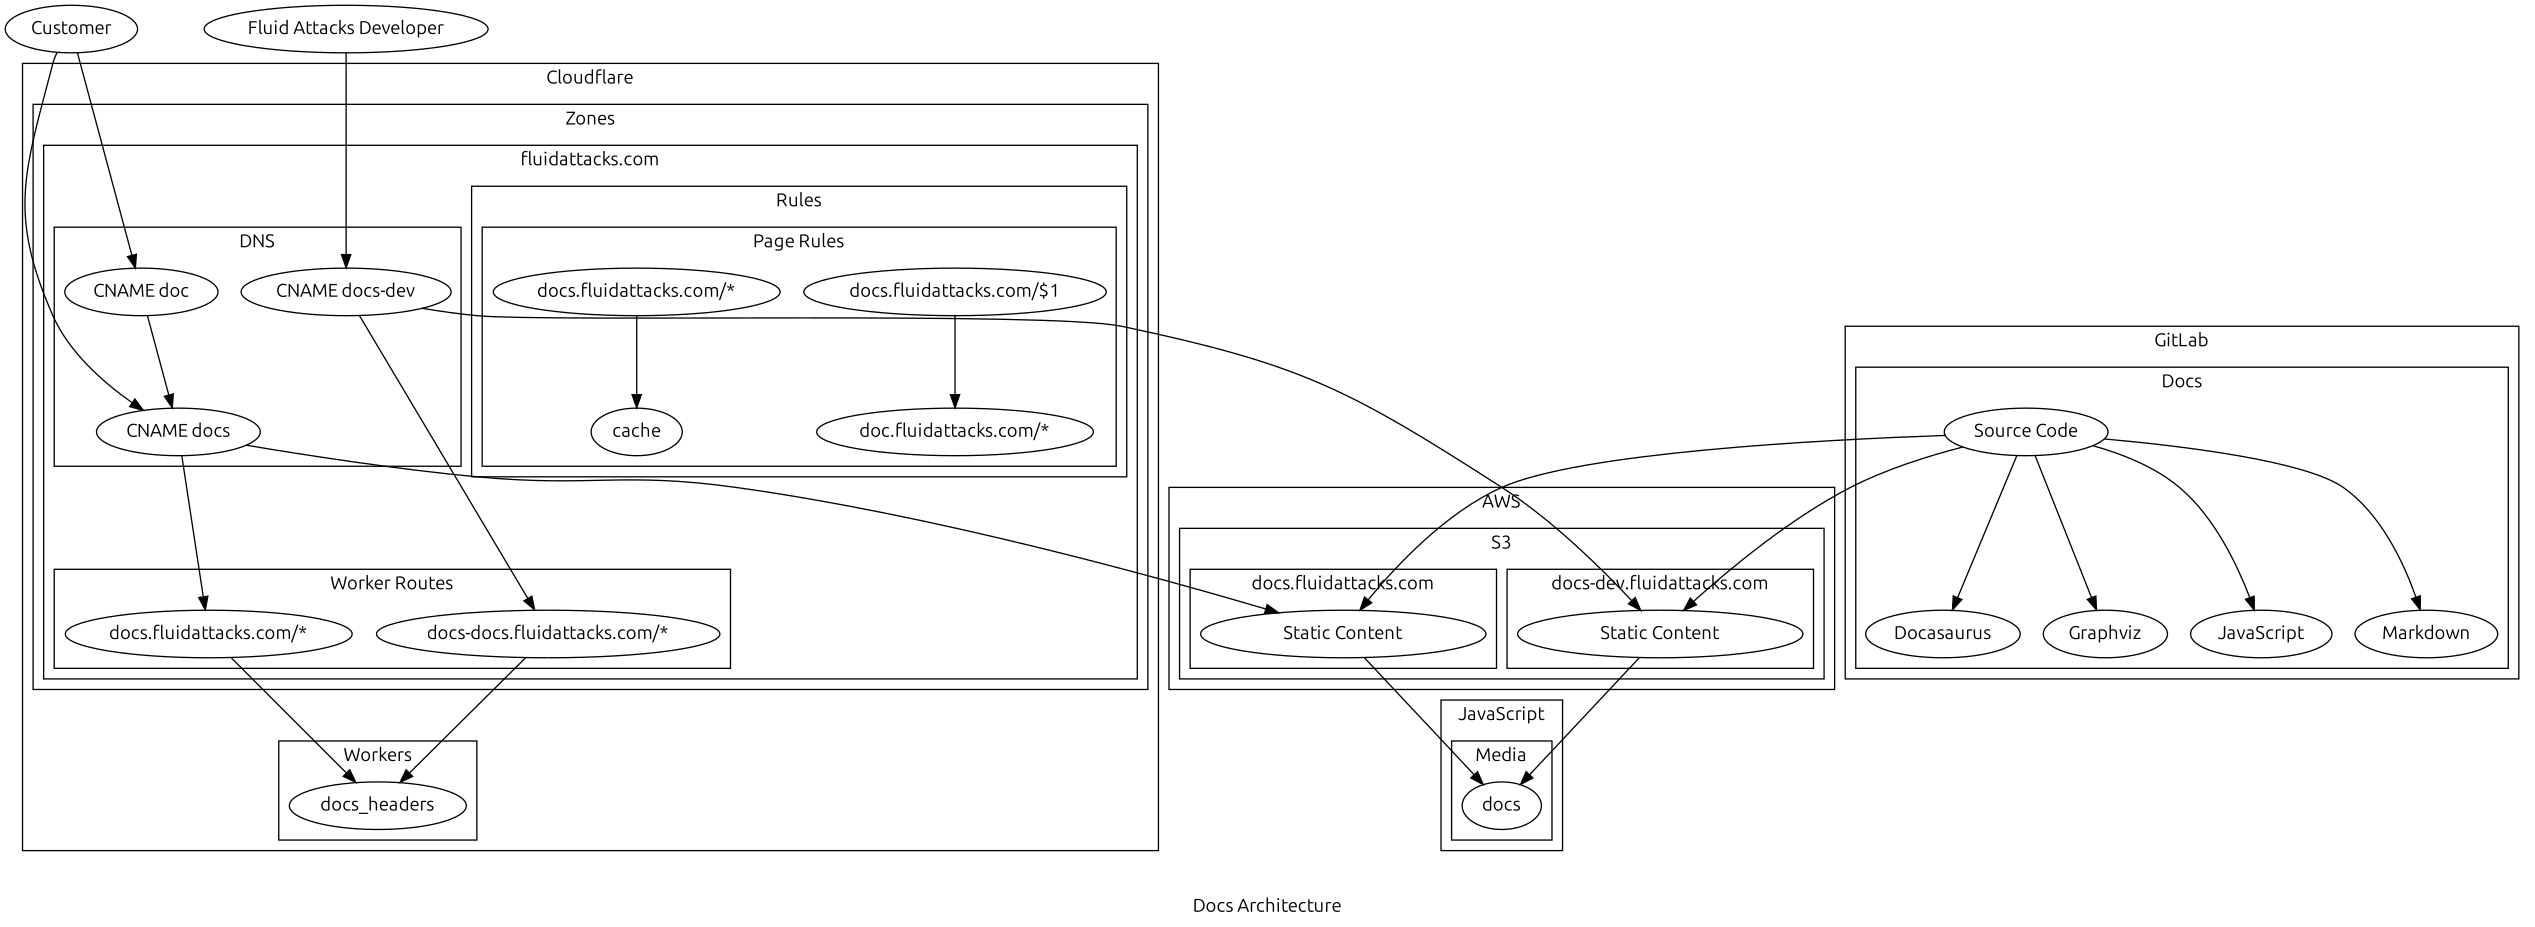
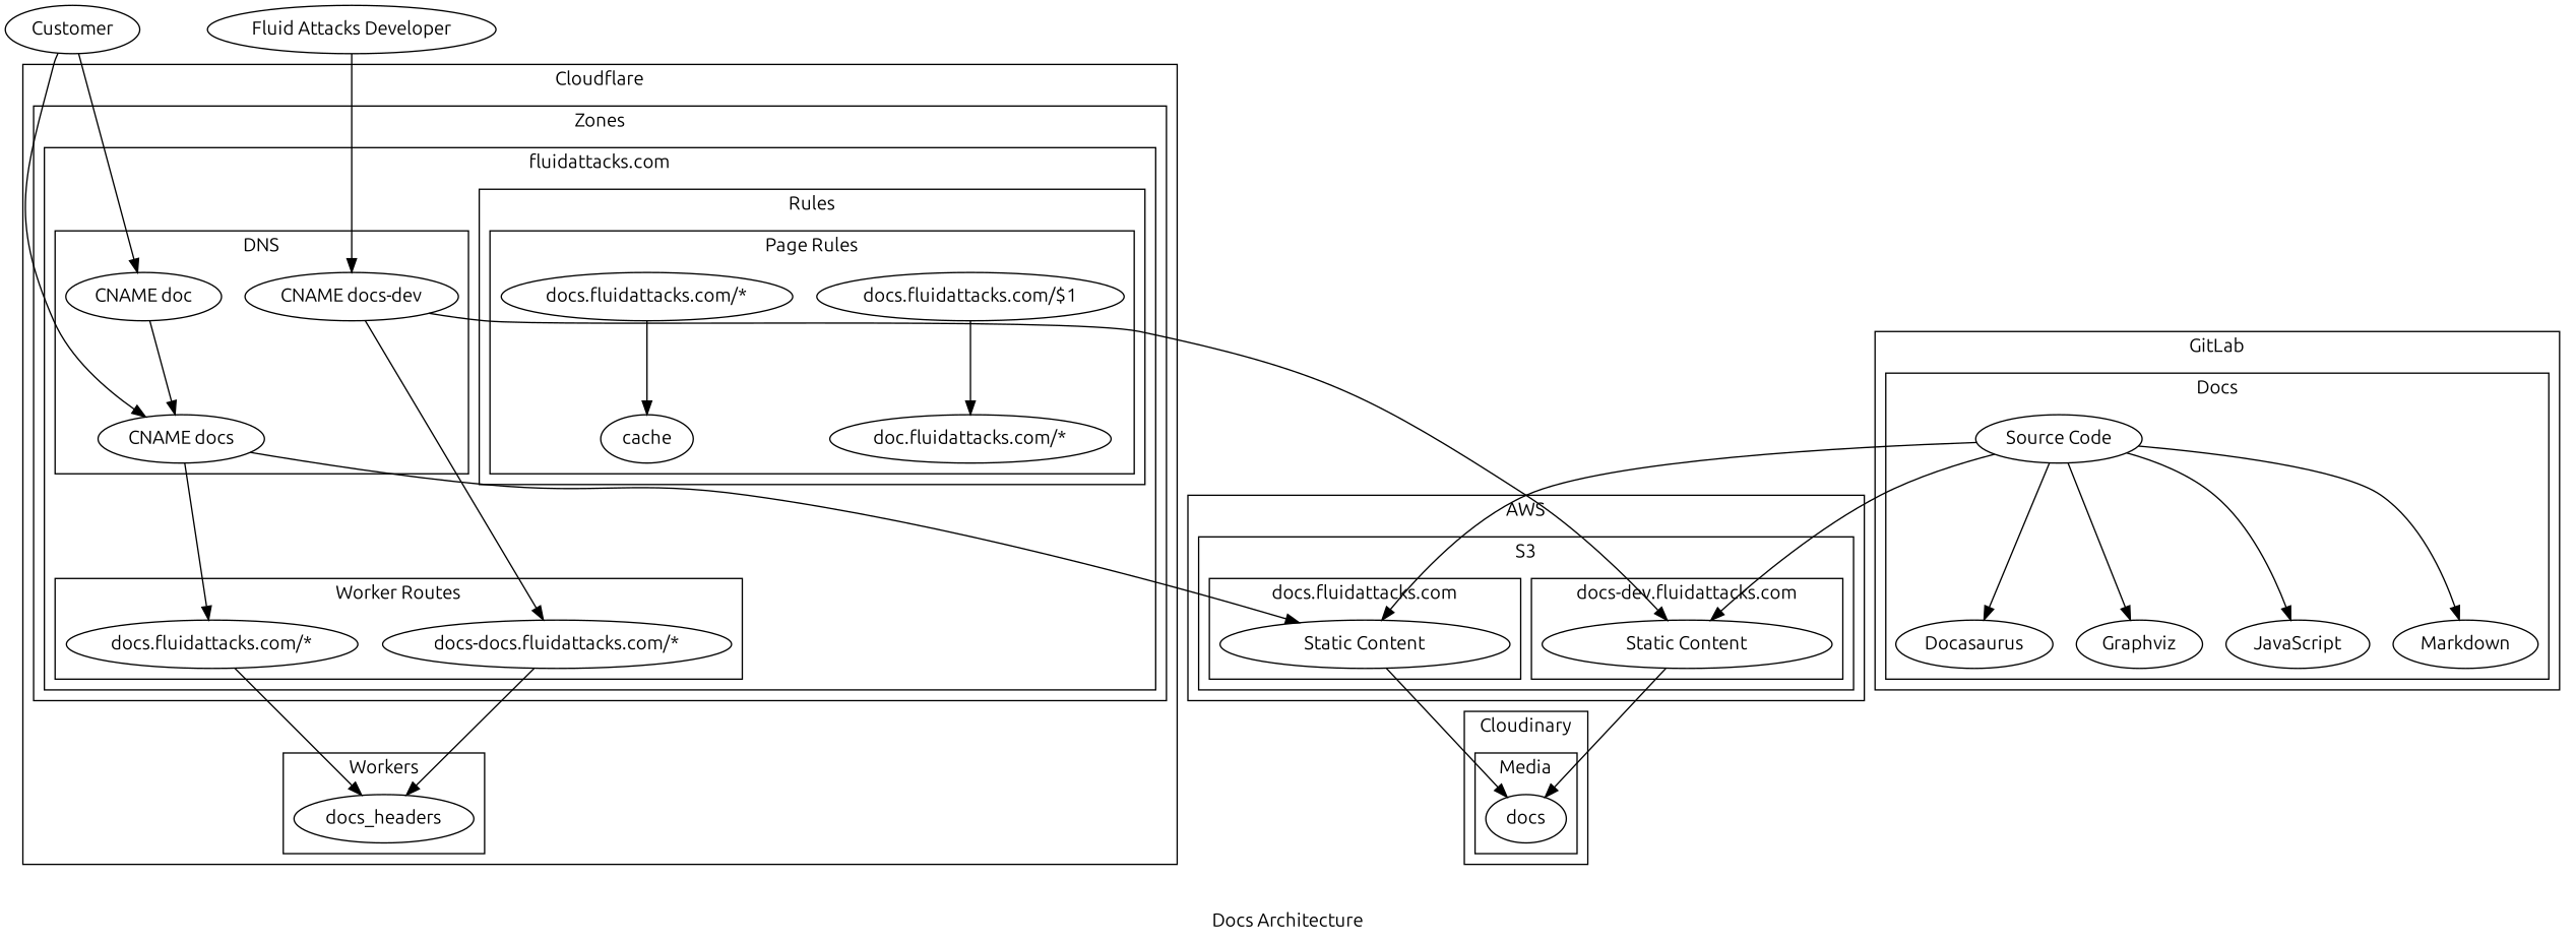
  digraph {
    compound=true
    fontname=Ubuntu
    label="Docs Architecture"
    scale=scalexy
    node [fontname=Ubuntu]
    edge [fontname=Ubuntu]
    n1 [label="Static Content" width=3.0]
    n2 [label="Static Content" width=3.0]
    n3 [label=docs]
    n4 [label=docs_headers]
    n5 [label="CNAME doc"]
    n6 [label="CNAME docs"]
    n7 [label="CNAME docs-dev"]
    n8 [label="doc.fluidattacks.com/*"]
    n9 [label="docs.fluidattacks.com/$1"]
    n10 [label="docs.fluidattacks.com/*"]
    n11 [label=cache]
    n12 [label="docs-docs.fluidattacks.com/*"]
    n13 [label="docs.fluidattacks.com/*"]
    n14 [label="Source Code"]
    n15 [label=Docasaurus]
    n16 [label=Graphviz]
    n17 [label=JavaScript]
    n18 [label=Markdown]
    n19 [label=Customer]
    n20 [label="Fluid Attacks Developer"]
    subgraph cluster_1 {
      label=AWS
      subgraph cluster_2 {
        label=S3
        subgraph cluster_3 {
          label="docs-dev.fluidattacks.com"
          n1
        }
        subgraph cluster_4 {
          label="docs.fluidattacks.com"
          n2
        }
      }
    }
    subgraph cluster_5 {
-     label=JavaScript
+     label=Cloudinary
      subgraph cluster_6 {
        label=Media
        n3
      }
    }
    subgraph cluster_7 {
      label=Cloudflare
      subgraph cluster_8 {
        label=Workers
        n4
      }
      subgraph cluster_9 {
        label=Zones
        subgraph cluster_10 {
          label="fluidattacks.com"
          subgraph cluster_11 {
            label=DNS
            n5
            n6
            n7
          }
          subgraph cluster_12 {
            label=Rules
            subgraph cluster_13 {
              label="Page Rules"
              n8
              n9
              n10
              n11
            }
          }
          subgraph cluster_14 {
            label="Worker Routes"
            n12
            n13
          }
        }
      }
    }
    subgraph cluster_15 {
      label=GitLab
      subgraph cluster_16 {
        label=Docs
        n14
        n15
        n16
        n17
        n18
      }
    }
    n1 -> n3
    n2 -> n3
    n5 -> n6
    n6 -> n2
    n6 -> n13
    n7 -> n1
    n7 -> n12
    n9 -> n8
    n10 -> n11
    n12 -> n4
    n13 -> n4
    n14 -> n1
    n14 -> n2
    n14 -> n15
    n14 -> n16
    n14 -> n17
    n14 -> n18
    n19 -> n5
    n19 -> n6
    n20 -> n7
  }
